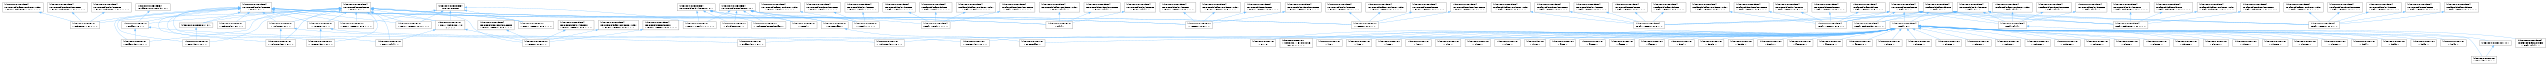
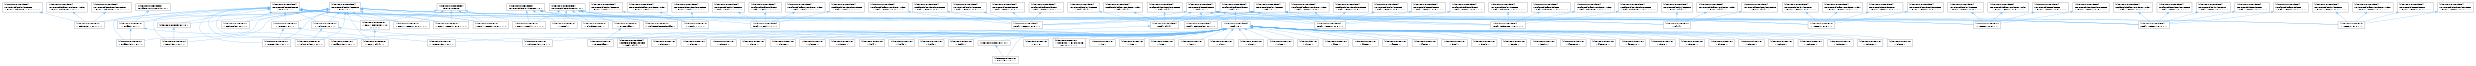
  digraph {
    rankdir=TB
    node [color=grey40 fillcolor=white fontname=Helvetica fontsize=10 shape=box style=filled]
    edge [color=steelblue1 dir=back fontname=Helvetica fontsize=10 labelfontname=Helvetica labelfontsize=10 style=solid]
    n1 [height=0.2 label="luisa::compute::detail\l::BufferExprAsAtomic\< T \>" width=0.4]
    n2 [height=0.2 label="luisa::compute::Expr\l\< Buffer\< T \> \>" width=0.4]
    n3 [height=0.2 label="luisa::compute::Expr\l\< BufferView\< T \> \>" width=0.4]
    n4 [height=0.2 label="luisa::compute::Var\l\< BufferView\< T \> \>" width=0.4]
    n5 [height=0.2 label="luisa::compute::detail\l::ExprEnableBitwiseCast\< T \>" width=0.4]
    n6 [height=0.2 label="luisa::compute::Expr\l\< Accel \>" width=0.4]
    n7 [height=0.2 label="luisa::compute::Expr\l\< BindlessArray \>" width=0.4]
    n8 [height=0.2 label="luisa::compute::Expr\l\< ByteBuffer \>" width=0.4]
    n9 [height=0.2 label="luisa::compute::Expr\l\< IndirectDispatchBuffer \>" width=0.4]
    n10 [height=0.2 label="luisa::compute::Expr\l\< SOA\< Matrix\< N \> \> \>" width=0.4]
    n11 [height=0.2 label="luisa::compute::Var\l\< ByteBuffer \>" width=0.4]
    n12 [height=0.2 label="luisa::compute::detail\l::ExprEnableBitwiseCast\l\< Expr\< Matrix\< N \> \> \>" width=0.4]
    n13 [height=0.2 label="luisa::compute::Expr\l\< Matrix\< N \> \>" width=0.4]
    n14 [height=0.2 label="luisa::compute::detail\l::ExprEnableBitwiseCast\l\< Expr\< std::array\< T, N \> \> \>" width=0.4]
    n15 [height=0.2 label="luisa::compute::Expr\l\< std::array\< T, N \> \>" width=0.4]
    n16 [height=0.2 label="luisa::compute::detail\l::ExprEnableBitwiseCast\l\< Expr\< T \> \>" width=0.4]
    n17 [height=0.2 label="luisa::compute::Expr\l\< Image\< T \> \>" width=0.4]
    n18 [height=0.2 label="luisa::compute::Expr\l\< ImageView\< T \> \>" width=0.4]
    n19 [height=0.2 label="luisa::compute::Expr\l\< SOA\< T[N]\> \>" width=0.4]
    n20 [height=0.2 label="luisa::compute::Expr\l\< SOA\< Vector\< T, 2 \> \> \>" width=0.4]
    n21 [height=0.2 label="luisa::compute::Expr\l\< SOA\< Vector\< T, 3 \> \> \>" width=0.4]
    n22 [height=0.2 label="luisa::compute::Expr\l\< SOA\< Vector\< T, 4 \> \> \>" width=0.4]
    n23 [height=0.2 label="luisa::compute::Expr\l\< SOA\< std::array\< T,\l N \> \> \>" width=0.4]
    n24 [height=0.2 label="luisa::compute::Expr\l\< SOAView\< T \> \>" width=0.4]
    n25 [height=0.2 label="luisa::compute::Expr\l\< T[N]\>" width=0.4]
    n26 [height=0.2 label="luisa::compute::Expr\l\< Vector\< T, 2 \> \>" width=0.4]
    n27 [height=0.2 label="luisa::compute::Expr\l\< Vector\< T, 3 \> \>" width=0.4]
    n28 [height=0.2 label="luisa::compute::Expr\l\< Vector\< T, 4 \> \>" width=0.4]
    n29 [height=0.2 label="luisa::compute::Expr\l\< Volume\< T \> \>" width=0.4]
    n30 [height=0.2 label="luisa::compute::Expr\l\< VolumeView\< T \> \>" width=0.4]
    n31 [height=0.2 label="luisa::compute::Expr\l\< std::tuple\< T... \> \>" width=0.4]
    n32 [height=0.2 label="luisa::compute::Expr\< T \>" width=0.4]
    n33 [height=0.2 label="luisa::compute::Var\l\< ImageView\< T \> \>" width=0.4]
    n34 [height=0.2 label="luisa::compute::Var\l\< VolumeView\< T \> \>" width=0.4]
    n35 [height=0.2 label="luisa::compute::detail\l::ExprEnableBitwiseCast\l\< Expr\< T[N]\> \>" width=0.4]
    n36 [height=0.2 label="luisa::compute::detail\l::ExprEnableBitwiseCast\l\< Expr\< Vector\< T, 2 \> \> \>" width=0.4]
    n37 [height=0.2 label="luisa::compute::detail\l::ExprEnableBitwiseCast\l\< Expr\< Vector\< T, 3 \> \> \>" width=0.4]
    n38 [height=0.2 label="luisa::compute::detail\l::ExprEnableBitwiseCast\l\< Expr\< Vector\< T, 4 \> \> \>" width=0.4]
    n39 [height=0.2 label="luisa::compute::detail\l::ExprEnableBitwiseCast\l\< Ref\< Matrix\< N \> \> \>" width=0.4]
    n40 [height=0.2 label="luisa::compute::detail\l::Ref\< Matrix\< N \> \>" width=0.4]
    n41 [height=0.2 label="luisa::compute::detail\l::ExprEnableBitwiseCast\l\< Ref\< std::array\< T, N \> \> \>" width=0.4]
    n42 [height=0.2 label="luisa::compute::detail\l::Ref\< std::array\< T, N \> \>" width=0.4]
    n43 [height=0.2 label="luisa::compute::detail\l::ExprEnableBitwiseCast\l\< Ref\< T \> \>" width=0.4]
    n44 [height=0.2 label="luisa::compute::detail\l::Ref\< T[N]\>" width=0.4]
    n45 [height=0.2 label="luisa::compute::detail\l::Ref\< Vector\< T, 2 \> \>" width=0.4]
    n46 [height=0.2 label="luisa::compute::detail\l::Ref\< Vector\< T, 3 \> \>" width=0.4]
    n47 [height=0.2 label="luisa::compute::detail\l::Ref\< Vector\< T, 4 \> \>" width=0.4]
    n48 [height=0.2 label="luisa::compute::detail\l::Ref\< std::tuple\< T... \> \>" width=0.4]
    n49 [height=0.2 label="luisa::compute::detail\l::Ref\< T \>" width=0.4]
    n50 [height=0.2 label="luisa::compute::detail\l::RefEnableGetAddress\l\< Ref\< T[N]\> \>" width=0.4]
    n51 [height=0.2 label="luisa::compute::Var\l\< T \> &" width=0.4]
    n52 [height=0.2 label="luisa::compute::Var\l\< std::array\< expr_value\l_t\< T \>, N \> \>" width=0.4]
    n53 [height=0.2 label="luisa::compute::Var\l\< int \>" width=0.4]
    n54 [height=0.2 label="luisa::compute::Var\l\< int2 \>" width=0.4]
    n55 [height=0.2 label="luisa::compute::Var\l\< int3 \>" width=0.4]
    n56 [height=0.2 label="luisa::compute::Var\l\< int4 \>" width=0.4]
    n57 [height=0.2 label="luisa::compute::Var\l\< uint \>" width=0.4]
    n58 [height=0.2 label="luisa::compute::Var\l\< uint2 \>" width=0.4]
    n59 [height=0.2 label="luisa::compute::Var\l\< uint3 \>" width=0.4]
    n60 [height=0.2 label="luisa::tuple::Var\l\< uint4 \>" width=0.4]
    n61 [height=0.2 label="luisa::compute::Var\l\< float \>" width=0.4]
    n62 [height=0.2 label="luisa::compute::Var\l\< float2 \>" width=0.4]
    n63 [height=0.2 label="luisa::compute::Var\l\< float3 \>" width=0.4]
    n64 [height=0.2 label="luisa::compute::Var\l\< float4 \>" width=0.4]
    n65 [height=0.2 label="luisa::compute::Var\l\< bool \>" width=0.4]
    n66 [height=0.2 label="luisa::compute::Var\l\< bool2 \>" width=0.4]
    n67 [height=0.2 label="luisa::compute::Var\l\< bool3 \>" width=0.4]
    n68 [height=0.2 label="luisa::compute::Var\l\< bool4 \>" width=0.4]
    n69 [height=0.2 label="luisa::compute::Var\l\< float2x2 \>" width=0.4]
    n70 [height=0.2 label="luisa::compute::Var\l\< float3x3 \>" width=0.4]
    n71 [height=0.2 label="luisa::compute::Var\l\< float4x4 \>" width=0.4]
    n72 [height=0.2 label="luisa::compute::Var\l\< short \>" width=0.4]
    n73 [height=0.2 label="luisa::compute::Var\l\< short2 \>" width=0.4]
    n74 [height=0.2 label="luisa::compute::Var\l\< short3 \>" width=0.4]
    n75 [height=0.2 label="luisa::compute::Var\l\< short4 \>" width=0.4]
    n76 [height=0.2 label="luisa::compute::Var\l\< ushort \>" width=0.4]
    n77 [height=0.2 label="luisa::compute::Var\l\< ushort2 \>" width=0.4]
    n78 [height=0.2 label="luisa::compute::Var\l\< ushort3 \>" width=0.4]
    n79 [height=0.2 label="luisa::compute::Var\l\< ushort4 \>" width=0.4]
    n80 [height=0.2 label="luisa::compute::Var\l\< slong \>" width=0.4]
    n81 [height=0.2 label="luisa::compute::Var\l\< slong2 \>" width=0.4]
    n82 [height=0.2 label="luisa::compute::Var\l\< slong3 \>" width=0.4]
    n83 [height=0.2 label="luisa::compute::Var\l\< slong4 \>" width=0.4]
    n84 [height=0.2 label="luisa::compute::Var\l\< ulong \>" width=0.4]
    n85 [height=0.2 label="luisa::compute::Var\l\< ulong2 \>" width=0.4]
    n86 [height=0.2 label="luisa::compute::Var\l\< ulong3 \>" width=0.4]
    n87 [height=0.2 label="luisa::compute::Var\l\< ulong4 \>" width=0.4]
    n88 [height=0.2 label="luisa::compute::Var\l\< half \>" width=0.4]
    n89 [height=0.2 label="luisa::compute::Var\l\< half2 \>" width=0.4]
    n90 [height=0.2 label="luisa::compute::Var\l\< half3 \>" width=0.4]
    n91 [height=0.2 label="luisa::compute::Var\l\< half4 \>" width=0.4]
    n92 [height=0.2 label="luisa::compute::Var\l\< SOAView\< T \> \>" width=0.4]
    n93 [height=0.2 label="luisa::compute::Var\< T \>" width=0.4]
    n94 [height=0.2 label="luisa::compute::detail\l::ExprEnableBitwiseCast\l\< Ref\< T[N]\> \>" width=0.4]
    n95 [height=0.2 label="luisa::compute::detail\l::ExprEnableBitwiseCast\l\< Ref\< Vector\< T, 2 \> \> \>" width=0.4]
    n96 [height=0.2 label="luisa::compute::detail\l::ExprEnableBitwiseCast\l\< Ref\< Vector\< T, 3 \> \> \>" width=0.4]
    n97 [height=0.2 label="luisa::compute::detail\l::ExprEnableBitwiseCast\l\< Ref\< Vector\< T, 4 \> \> \>" width=0.4]
    n98 [height=0.2 label="luisa::compute::detail\l::ExprEnableGetMemberByIndex\l\< Expr\< Matrix\< N \> \> \>" width=0.4]
    n99 [height=0.2 label="luisa::compute::detail\l::ExprEnableGetMemberByIndex\l\< Expr\< std::array\< T, N \> \> \>" width=0.4]
    n100 [height=0.2 label="luisa::compute::detail\l::ExprEnableGetMemberByIndex\l\< Expr\< T[N]\> \>" width=0.4]
    n101 [height=0.2 label="luisa::compute::detail\l::ExprEnableGetMemberByIndex\l\< Expr\< Vector\< T, 2 \> \> \>" width=0.4]
    n102 [height=0.2 label="luisa::compute::detail\l::ExprEnableGetMemberByIndex\l\< Expr\< Vector\< T, 3 \> \> \>" width=0.4]
    n103 [height=0.2 label="luisa::compute::detail\l::ExprEnableGetMemberByIndex\l\< Expr\< Vector\< T, 4 \> \> \>" width=0.4]
    n104 [height=0.2 label="luisa::compute::detail\l::ExprEnableStaticCast\< T \>" width=0.4]
    n105 [height=0.2 label="luisa::compute::detail\l::ExprEnableStaticCast\l\< Expr\< T \> \>" width=0.4]
    n106 [height=0.2 label="luisa::compute::detail\l::ExprEnableStaticCast\l\< Expr\< Vector\< T, 2 \> \> \>" width=0.4]
    n107 [height=0.2 label="luisa::compute::detail\l::ExprEnableStaticCast\l\< Expr\< Vector\< T, 3 \> \> \>" width=0.4]
    n108 [height=0.2 label="luisa::compute::detail\l::ExprEnableStaticCast\l\< Expr\< Vector\< T, 4 \> \> \>" width=0.4]
    n109 [height=0.2 label="luisa::compute::detail\l::ExprEnableStaticCast\l\< Ref\< T \> \>" width=0.4]
    n110 [height=0.2 label="luisa::compute::detail\l::ExprEnableStaticCast\l\< Ref\< Vector\< T, 2 \> \> \>" width=0.4]
    n111 [height=0.2 label="luisa::compute::detail\l::ExprEnableStaticCast\l\< Ref\< Vector\< T, 3 \> \> \>" width=0.4]
    n112 [height=0.2 label="luisa::compute::detail\l::ExprEnableStaticCast\l\< Ref\< Vector\< T, 4 \> \> \>" width=0.4]
    n113 [height=0.2 label="luisa::compute::detail\l::ExprEnableSubscriptAccess\l\< Expr\< Matrix\< N \> \> \>" width=0.4]
    n114 [height=0.2 label="luisa::compute::detail\l::ExprEnableSubscriptAccess\l\< Expr\< std::array\< T, N \> \> \>" width=0.4]
    n115 [height=0.2 label="luisa::compute::detail\l::ExprEnableSubscriptAccess\l\< Expr\< T[N]\> \>" width=0.4]
    n116 [height=0.2 label="luisa::compute::detail\l::ExprEnableSubscriptAccess\l\< Expr\< Vector\< T, 2 \> \> \>" width=0.4]
    n117 [height=0.2 label="luisa::compute::detail\l::ExprEnableSubscriptAccess\l\< Expr\< Vector\< T, 3 \> \> \>" width=0.4]
    n118 [height=0.2 label="luisa::compute::detail\l::ExprEnableSubscriptAccess\l\< Expr\< Vector\< T, 4 \> \> \>" width=0.4]
    n119 [height=0.2 label="luisa::compute::detail\l::RefEnableGetAddress\l\< Ref\< Matrix\< N \> \> \>" width=0.4]
    n120 [height=0.2 label="luisa::compute::detail\l::RefEnableGetAddress\l\< Ref\< std::array\< T, N \> \> \>" width=0.4]
    n121 [height=0.2 label="luisa::compute::detail\l::RefEnableGetAddress\l\< Ref\< T \> \>" width=0.4]
    n122 [height=0.2 label="luisa::compute::detail\l::RefEnableGetAddress\l\< Ref\< Vector\< T, 2 \> \> \>" width=0.4]
    n123 [height=0.2 label="luisa::compute::detail\l::RefEnableGetAddress\l\< Ref\< Vector\< T, 3 \> \> \>" width=0.4]
    n124 [height=0.2 label="luisa::compute::detail\l::RefEnableGetAddress\l\< Ref\< Vector\< T, 4 \> \> \>" width=0.4]
    n125 [height=0.2 label="luisa::compute::detail\l::RefEnableGetMemberByIndex\l\< Ref\< Matrix\< N \> \> \>" width=0.4]
    n126 [height=0.2 label="luisa::compute::detail\l::RefEnableGetMemberByIndex\l\< Ref\< std::array\< T, N \> \> \>" width=0.4]
    n127 [height=0.2 label="luisa::compute::detail\l::RefEnableGetMemberByIndex\l\< Ref\< T[N]\> \>" width=0.4]
    n128 [height=0.2 label="luisa::compute::detail\l::RefEnableGetMemberByIndex\l\< Ref\< Vector\< T, 2 \> \> \>" width=0.4]
    n129 [height=0.2 label="luisa::compute::detail\l::RefEnableGetMemberByIndex\l\< Ref\< Vector\< T, 3 \> \> \>" width=0.4]
    n130 [height=0.2 label="luisa::compute::detail\l::RefEnableGetMemberByIndex\l\< Ref\< Vector\< T, 4 \> \> \>" width=0.4]
    n131 [height=0.2 label="luisa::compute::detail\l::RefEnableSubscriptAccess\l\< Ref\< Matrix\< N \> \> \>" width=0.4]
    n132 [height=0.2 label="luisa::compute::detail\l::RefEnableSubscriptAccess\l\< Ref\< std::array\< T, N \> \> \>" width=0.4]
    n133 [height=0.2 label="luisa::compute::detail\l::RefEnableSubscriptAccess\l\< Ref\< T[N]\> \>" width=0.4]
    n134 [height=0.2 label="luisa::compute::detail\l::RefEnableSubscriptAccess\l\< Ref\< Vector\< T, 2 \> \> \>" width=0.4]
    n135 [height=0.2 label="luisa::compute::detail\l::RefEnableSubscriptAccess\l\< Ref\< Vector\< T, 3 \> \> \>" width=0.4]
    n136 [height=0.2 label="luisa::compute::detail\l::RefEnableSubscriptAccess\l\< Ref\< Vector\< T, 4 \> \> \>" width=0.4]
    n137 [height=0.2 label="luisa::compute::detail\l::SOAExprBase" width=0.4]
    n1 -> n2
    n2 -> n3
    n2 -> n4
    n5 -> n6
    n5 -> n7
    n5 -> n8
    n5 -> n9
    n5 -> n10
    n8 -> n11
    n12 -> n13
    n14 -> n15
    n16 -> n2
    n16 -> n3
    n16 -> n15
    n16 -> n17
    n16 -> n18
    n16 -> n19
    n16 -> n20
    n16 -> n21
    n16 -> n22
    n16 -> n23
    n16 -> n24
    n16 -> n25
-   n23 -> n26
+   n16 -> n26
    n16 -> n27
    n16 -> n28
    n16 -> n29
    n16 -> n30
    n16 -> n31
    n16 -> n32
    n17 -> n18
    n17 -> n33
    n23 -> n19
    n29 -> n30
    n29 -> n34
    n32 -> n24
    n35 -> n25
    n36 -> n26
    n37 -> n27
    n38 -> n28
    n39 -> n40
    n41 -> n42
    n43 -> n42
    n43 -> n44
    n43 -> n45
    n43 -> n46
    n43 -> n47
    n43 -> n48
    n43 -> n49
    n44 -> n50
    n49 -> n4
    n49 -> n11
    n49 -> n33
    n49 -> n34
    n49 -> n51
    n49 -> n52
    n49 -> n53
    n49 -> n54
    n49 -> n55
    n49 -> n56
    n49 -> n57
    n49 -> n58
    n49 -> n59
    n49 -> n60
    n49 -> n61
    n49 -> n62
    n49 -> n63
    n49 -> n64
    n49 -> n65
    n49 -> n66
    n49 -> n67
    n49 -> n68
    n49 -> n69
    n49 -> n70
    n49 -> n71
    n49 -> n72
    n49 -> n73
    n49 -> n74
    n49 -> n75
    n49 -> n76
    n49 -> n77
    n49 -> n78
    n49 -> n79
    n49 -> n80
    n49 -> n81
    n49 -> n82
    n49 -> n83
    n49 -> n84
    n49 -> n85
    n49 -> n86
    n49 -> n87
    n49 -> n88
    n49 -> n89
    n49 -> n90
    n49 -> n91
    n49 -> n92
    n49 -> n93
    n93 -> n92
    n94 -> n44
    n95 -> n45
    n96 -> n46
    n97 -> n47
    n98 -> n13
    n99 -> n15
    n100 -> n25
    n101 -> n26
    n102 -> n27
    n103 -> n28
    n104 -> n6
    n104 -> n7
    n104 -> n8
    n104 -> n9
    n104 -> n10
    n104 -> n13
    n104 -> n40
    n105 -> n2
    n105 -> n3
    n105 -> n15
    n105 -> n17
    n105 -> n18
    n105 -> n19
    n105 -> n20
    n105 -> n21
    n105 -> n22
    n105 -> n23
    n105 -> n24
    n105 -> n25
    n105 -> n26
    n105 -> n27
    n105 -> n28
    n105 -> n29
    n105 -> n30
    n105 -> n31
    n105 -> n32
    n106 -> n26
    n107 -> n27
    n108 -> n28
    n109 -> n42
    n109 -> n44
    n109 -> n45
    n109 -> n46
    n109 -> n47
    n109 -> n48
    n109 -> n49
    n110 -> n45
    n111 -> n46
    n112 -> n47
    n113 -> n13
    n114 -> n15
    n115 -> n25
    n116 -> n26
    n117 -> n27
    n118 -> n28
    n119 -> n40
    n120 -> n42
    n121 -> n42
    n121 -> n44
    n121 -> n45
    n121 -> n46
    n121 -> n47
    n121 -> n48
    n121 -> n49
    n122 -> n45
    n123 -> n46
    n124 -> n47
    n125 -> n40
    n126 -> n42
    n127 -> n44
    n128 -> n45
    n129 -> n46
    n130 -> n47
    n131 -> n40
    n132 -> n42
    n133 -> n44
    n134 -> n45
    n135 -> n46
    n136 -> n47
    n137 -> n10
    n137 -> n20
    n137 -> n21
    n137 -> n22
    n137 -> n23
  }
